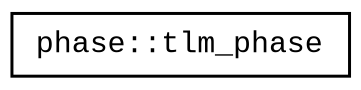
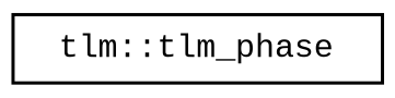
  digraph {
    rankdir=LR
    fontname="Liberation Mono"
-   n1 [color=black fillcolor=white fontname="Liberation Mono" fontsize=10 height=0.2 label="phase::tlm_phase" shape=record style=filled width=0.4]
+   n1 [color=black fillcolor=white fontname="Liberation Mono" fontsize=10 height=0.2 label="tlm::tlm_phase" shape=record style=filled width=0.4]
  }
